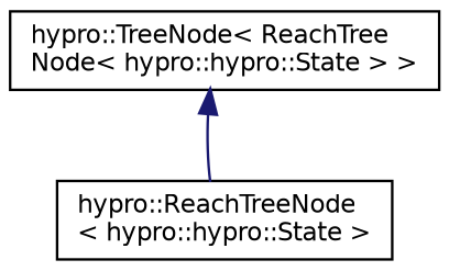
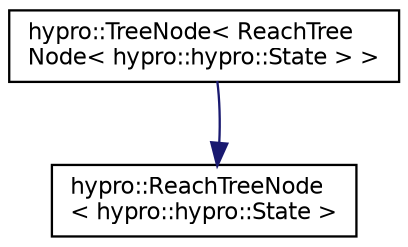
  digraph {
    rankdir=TB
    node [color=black fillcolor=white fontname=Helvetica fontsize=10 shape=record style=filled]
    n1 [height=0.2 label="hypro::TreeNode\< ReachTree\lNode\< hypro::hypro::State \> \>" width=0.4]
    n2 [height=0.2 label="hypro::ReachTreeNode\l\< hypro::hypro::State \>" width=0.4]
-   n1 -> n2 [color=midnightblue dir=back fontname=Helvetica fontsize=10 labelfontname=Helvetica labelfontsize=10 style=solid]
+   n2 -> n1 [color=midnightblue dir=back fontname=Helvetica fontsize=10 labelfontname=Helvetica labelfontsize=10 style=solid]
  }
